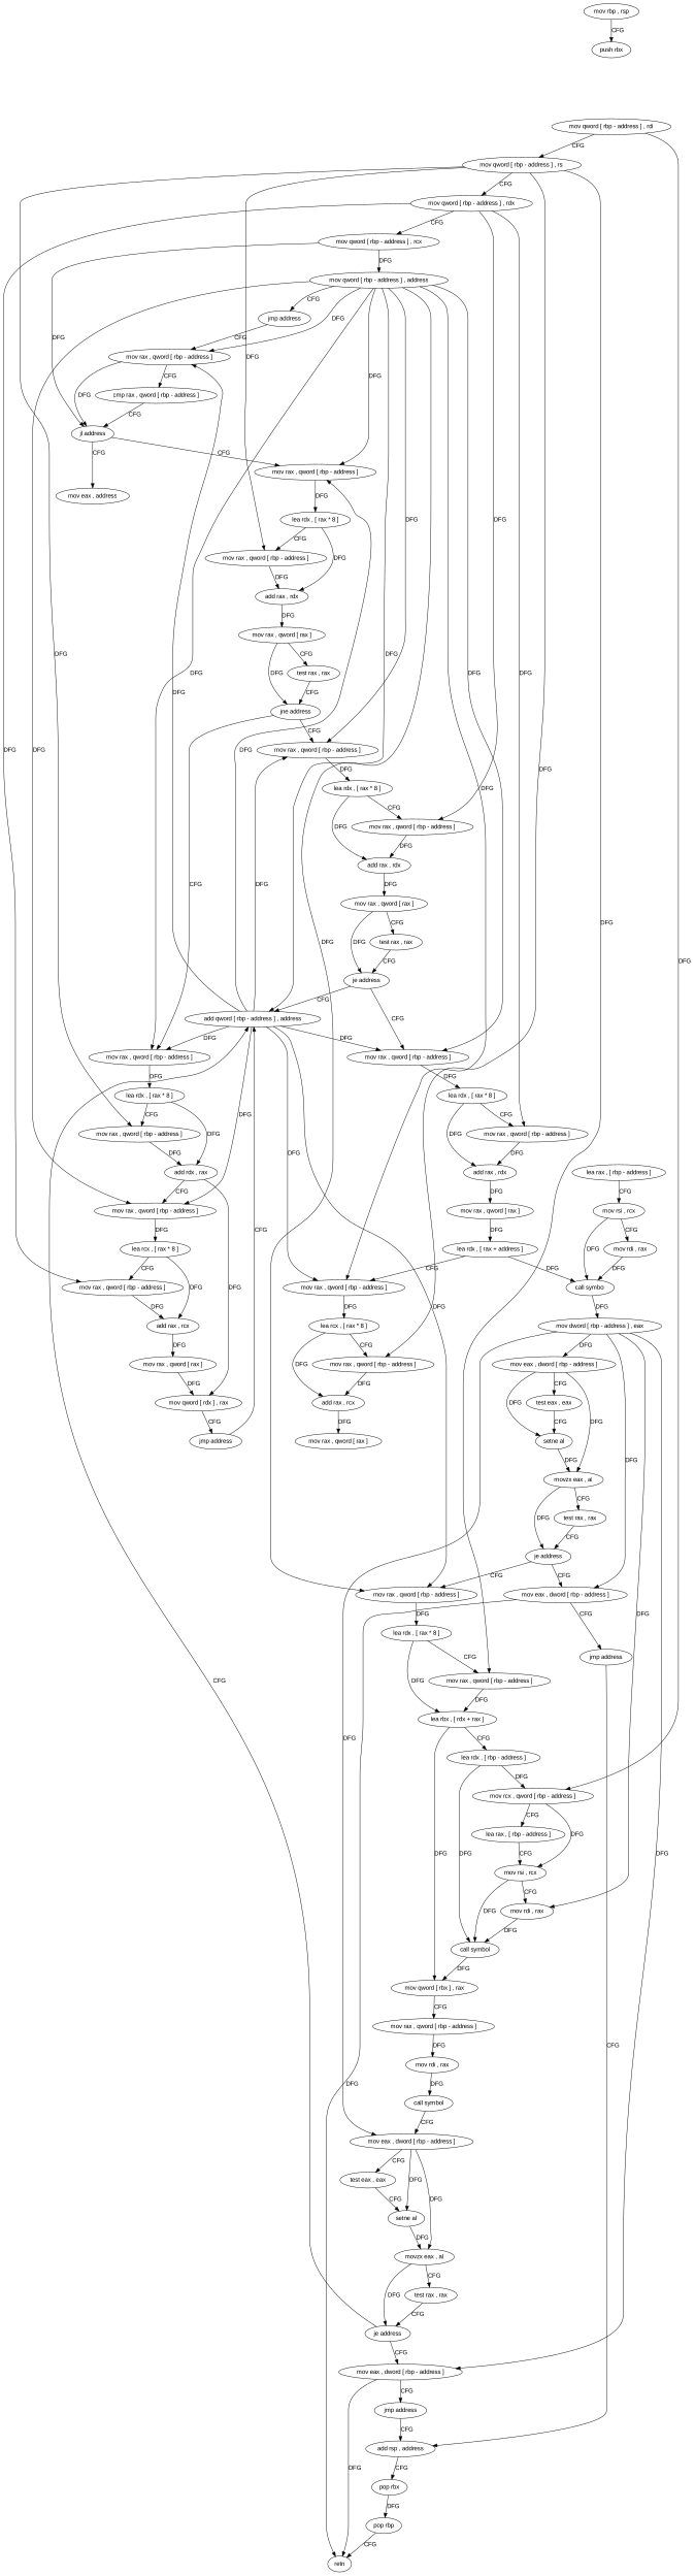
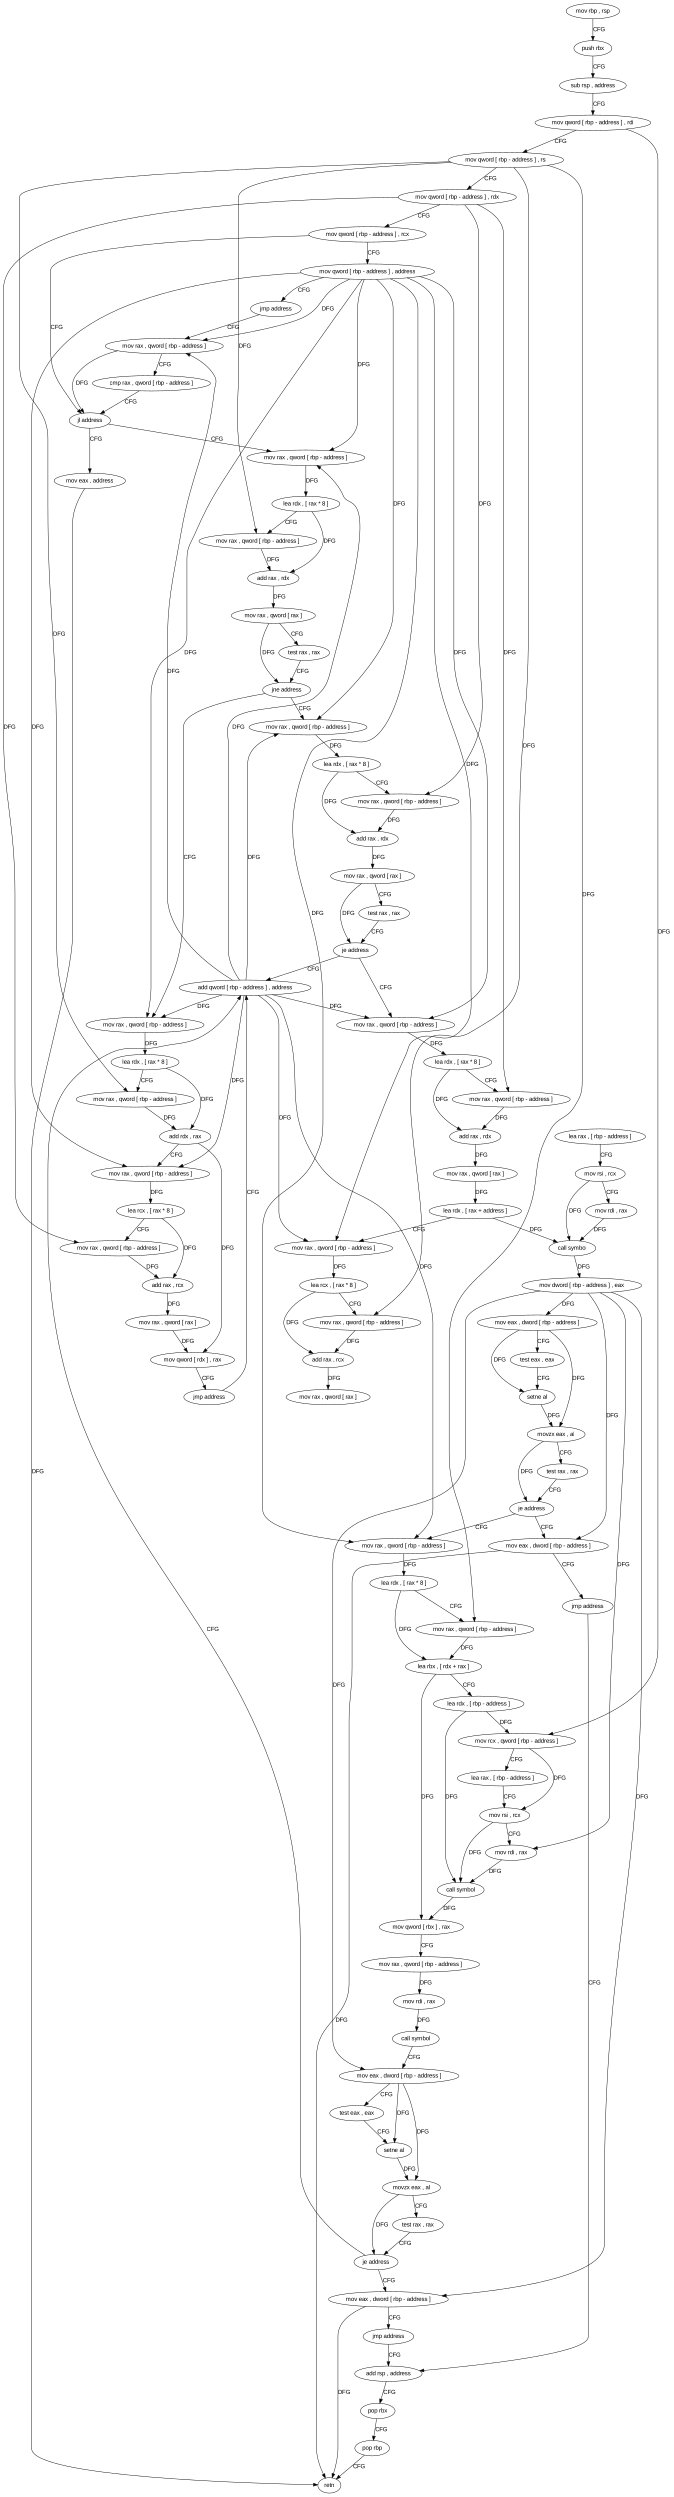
  digraph {
    fontname="Liberation Sans"
    node [fontname="Liberation Sans"]
    edge [fontname="Liberation Sans"]
    n1 [label="mov rbp , rsp"]
    n2 [label="push rbx"]
+   n3 [label="sub rsp , address"]
    n4 [label="mov qword [ rbp - address ] , rdi"]
    n5 [label="mov qword [ rbp - address ] , rsi"]
    n6 [label="mov rcx , qword [ rbp - address ]"]
    n7 [label="mov qword [ rbp - address ] , rdx"]
    n8 [label="mov rax , qword [ rbp - address ]"]
    n9 [label="mov rax , qword [ rbp - address ]"]
    n10 [label="mov rax , qword [ rbp - address ]"]
    n11 [label="mov rax , qword [ rbp - address ]"]
    n12 [label="lea rax , [ rbp - address ]"]
    n13 [label="mov rsi , rcx"]
    n14 [label="mov qword [ rbp - address ] , rcx"]
    n15 [label="mov rax , qword [ rbp - address ]"]
    n16 [label="mov rax , qword [ rbp - address ]"]
    n17 [label="mov rax , qword [ rbp - address ]"]
    n18 [label="add rax , rdx"]
    n19 [label="add rdx , rax"]
    n20 [label="add rax , rcx"]
    n21 [label="lea rbx , [ rdx + rax ]"]
    n22 [label="mov qword [ rbp - address ] , address"]
    n23 [label="jl address"]
    n24 [label="add rax , rdx"]
    n25 [label="add rax , rcx"]
    n26 [label="add rax , rdx"]
    n27 [label="jmp address"]
    n28 [label="mov rax , qword [ rbp - address ]"]
    n29 [label="mov rax , qword [ rbp - address ]"]
    n30 [label="mov rax , qword [ rbp - address ]"]
    n31 [label="mov rax , qword [ rbp - address ]"]
    n32 [label="add qword [ rbp - address ] , address"]
    n33 [label="mov rax , qword [ rbp - address ]"]
    n34 [label="mov rax , qword [ rbp - address ]"]
    n35 [label="mov rax , qword [ rbp - address ]"]
    n36 [label="mov rax , qword [ rbp - address ]"]
    n37 [label="mov eax , address"]
    n38 [label="cmp rax , qword [ rbp - address ]"]
    n39 [label="lea rdx , [ rax * 8 ]"]
    n40 [label="lea rdx , [ rax * 8 ]"]
    n41 [label="lea rdx , [ rax * 8 ]"]
    n42 [label="lea rdx , [ rax * 8 ]"]
    n43 [label="lea rcx , [ rax * 8 ]"]
    n44 [label="lea rcx , [ rax * 8 ]"]
    n45 [label="lea rdx , [ rax * 8 ]"]
    n46 [label=retn]
    n47 [label="add rsp , address"]
    n48 [label="pop rbx"]
    n49 [label="mov rax , qword [ rax ]"]
    n50 [label="test rax , rax"]
    n51 [label="jne address"]
    n52 [label="pop rbp"]
    n53 [label="mov rax , qword [ rax ]"]
    n54 [label="test rax , rax"]
    n55 [label="je address"]
    n56 [label="mov qword [ rdx ] , rax"]
    n57 [label="jmp address"]
    n58 [label="mov rax , qword [ rax ]"]
    n59 [label="mov rax , qword [ rax ]"]
    n60 [label="lea rdx , [ rax + address ]"]
    n61 [label="call symbol"]
    n62 [label="mov dword [ rbp - address ] , eax"]
    n63 [label="mov rax , qword [ rax ]"]
    n64 [label="lea rax , [ rbp - address ]"]
    n65 [label="mov rsi , rcx"]
    n66 [label="mov rdi , rax"]
    n67 [label="mov eax , dword [ rbp - address ]"]
    n68 [label="mov eax , dword [ rbp - address ]"]
    n69 [label="mov rdi , rax"]
    n70 [label="mov eax , dword [ rbp - address ]"]
    n71 [label="mov eax , dword [ rbp - address ]"]
    n72 [label="test eax , eax"]
    n73 [label="setne al"]
    n74 [label="movzx eax , al"]
    n75 [label="jmp address"]
    n76 [label="call symbol"]
    n77 [label="test eax , eax"]
    n78 [label="setne al"]
    n79 [label="movzx eax , al"]
    n80 [label="jmp address"]
    n81 [label="test rax , rax"]
    n82 [label="je address"]
    n83 [label="lea rdx , [ rbp - address ]"]
    n84 [label="mov qword [ rbx ] , rax"]
    n85 [label="mov rax , qword [ rbp - address ]"]
    n86 [label="mov rdi , rax"]
    n87 [label="call symbol"]
    n88 [label="test rax , rax"]
    n89 [label="je address"]
    n1 -> n2 [label=CFG]
+   n2 -> n3 [label=CFG]
+   n3 -> n4 [label=CFG]
    n4 -> n5 [label=CFG]
    n4 -> n6 [label=DFG]
    n5 -> n7 [label=CFG]
    n5 -> n8 [label=DFG]
    n5 -> n9 [label=DFG]
    n5 -> n10 [label=DFG]
    n5 -> n11 [label=DFG]
    n6 -> n12 [label=CFG]
    n6 -> n13 [label=DFG]
    n7 -> n14 [label=CFG]
    n7 -> n15 [label=DFG]
    n7 -> n16 [label=DFG]
    n7 -> n17 [label=DFG]
    n8 -> n18 [label=DFG]
    n9 -> n19 [label=DFG]
    n10 -> n20 [label=DFG]
    n11 -> n21 [label=DFG]
    n12 -> n13 [label=CFG]
    n13 -> n69 [label=CFG]
    n13 -> n76 [label=DFG]
-   n14 -> n22 [label=DFG]
-   n14 -> n23 [label=DFG]
+   n14 -> n22 [label=CFG]
+   n14 -> n23 [label=CFG]
    n15 -> n24 [label=DFG]
    n16 -> n25 [label=DFG]
    n17 -> n26 [label=DFG]
    n18 -> n49 [label=DFG]
    n19 -> n34 [label=CFG]
    n19 -> n56 [label=DFG]
    n20 -> n63 [label=DFG]
    n21 -> n83 [label=CFG]
    n21 -> n84 [label=DFG]
    n22 -> n27 [label=CFG]
    n22 -> n28 [label=DFG]
    n22 -> n29 [label=DFG]
    n22 -> n30 [label=DFG]
    n22 -> n31 [label=DFG]
-   n22 -> n32 [label=DFG]
    n22 -> n33 [label=DFG]
    n22 -> n34 [label=DFG]
    n22 -> n35 [label=DFG]
    n22 -> n36 [label=DFG]
    n23 -> n29 [label=CFG]
    n23 -> n37 [label=CFG]
    n24 -> n53 [label=DFG]
    n25 -> n58 [label=DFG]
    n26 -> n59 [label=DFG]
    n27 -> n28 [label=CFG]
    n28 -> n23 [label=DFG]
    n28 -> n38 [label=CFG]
    n29 -> n39 [label=DFG]
    n30 -> n40 [label=DFG]
    n31 -> n41 [label=DFG]
    n32 -> n28 [label=DFG]
    n32 -> n29 [label=DFG]
    n32 -> n30 [label=DFG]
    n32 -> n31 [label=DFG]
    n32 -> n33 [label=DFG]
    n32 -> n34 [label=DFG]
    n32 -> n35 [label=DFG]
    n32 -> n36 [label=DFG]
    n33 -> n42 [label=DFG]
    n34 -> n43 [label=DFG]
    n35 -> n44 [label=DFG]
    n36 -> n45 [label=DFG]
+   n37 -> n46 [label=DFG]
    n38 -> n23 [label=CFG]
    n39 -> n8 [label=CFG]
    n39 -> n18 [label=DFG]
    n40 -> n15 [label=CFG]
    n40 -> n24 [label=DFG]
    n41 -> n9 [label=CFG]
    n41 -> n19 [label=DFG]
    n42 -> n17 [label=CFG]
    n42 -> n26 [label=DFG]
    n43 -> n16 [label=CFG]
    n43 -> n25 [label=DFG]
    n44 -> n10 [label=CFG]
    n44 -> n20 [label=DFG]
    n45 -> n11 [label=CFG]
    n45 -> n21 [label=DFG]
    n47 -> n48 [label=CFG]
-   n48 -> n52 [label=DFG]
+   n48 -> n52 [label=CFG]
    n49 -> n50 [label=CFG]
    n49 -> n51 [label=DFG]
    n50 -> n51 [label=CFG]
    n51 -> n30 [label=CFG]
    n51 -> n31 [label=CFG]
    n52 -> n46 [label=CFG]
    n53 -> n54 [label=CFG]
    n53 -> n55 [label=DFG]
    n54 -> n55 [label=CFG]
    n55 -> n32 [label=CFG]
    n55 -> n33 [label=CFG]
    n56 -> n57 [label=CFG]
    n57 -> n32 [label=CFG]
    n58 -> n56 [label=DFG]
    n59 -> n60 [label=DFG]
    n60 -> n35 [label=CFG]
    n60 -> n61 [label=DFG]
    n61 -> n62 [label=DFG]
    n62 -> n67 [label=DFG]
    n62 -> n68 [label=DFG]
    n62 -> n69 [label=DFG]
    n62 -> n70 [label=DFG]
    n62 -> n71 [label=DFG]
    n64 -> n65 [label=CFG]
    n65 -> n61 [label=DFG]
    n65 -> n66 [label=CFG]
    n66 -> n61 [label=DFG]
    n67 -> n72 [label=CFG]
    n67 -> n73 [label=DFG]
    n67 -> n74 [label=DFG]
    n68 -> n46 [label=DFG]
    n68 -> n75 [label=CFG]
    n69 -> n76 [label=DFG]
    n70 -> n77 [label=CFG]
    n70 -> n78 [label=DFG]
    n70 -> n79 [label=DFG]
    n71 -> n46 [label=DFG]
    n71 -> n80 [label=CFG]
    n72 -> n73 [label=CFG]
    n73 -> n74 [label=DFG]
    n74 -> n81 [label=CFG]
    n74 -> n82 [label=DFG]
    n75 -> n47 [label=CFG]
    n76 -> n84 [label=DFG]
    n77 -> n78 [label=CFG]
    n78 -> n79 [label=DFG]
    n79 -> n88 [label=CFG]
    n79 -> n89 [label=DFG]
    n80 -> n47 [label=CFG]
    n81 -> n82 [label=CFG]
    n82 -> n36 [label=CFG]
    n82 -> n68 [label=CFG]
    n83 -> n6 [label=DFG]
    n83 -> n76 [label=DFG]
    n84 -> n85 [label=CFG]
    n85 -> n86 [label=DFG]
    n86 -> n87 [label=DFG]
    n87 -> n70 [label=CFG]
    n88 -> n89 [label=CFG]
    n89 -> n32 [label=CFG]
    n89 -> n71 [label=CFG]
  }
